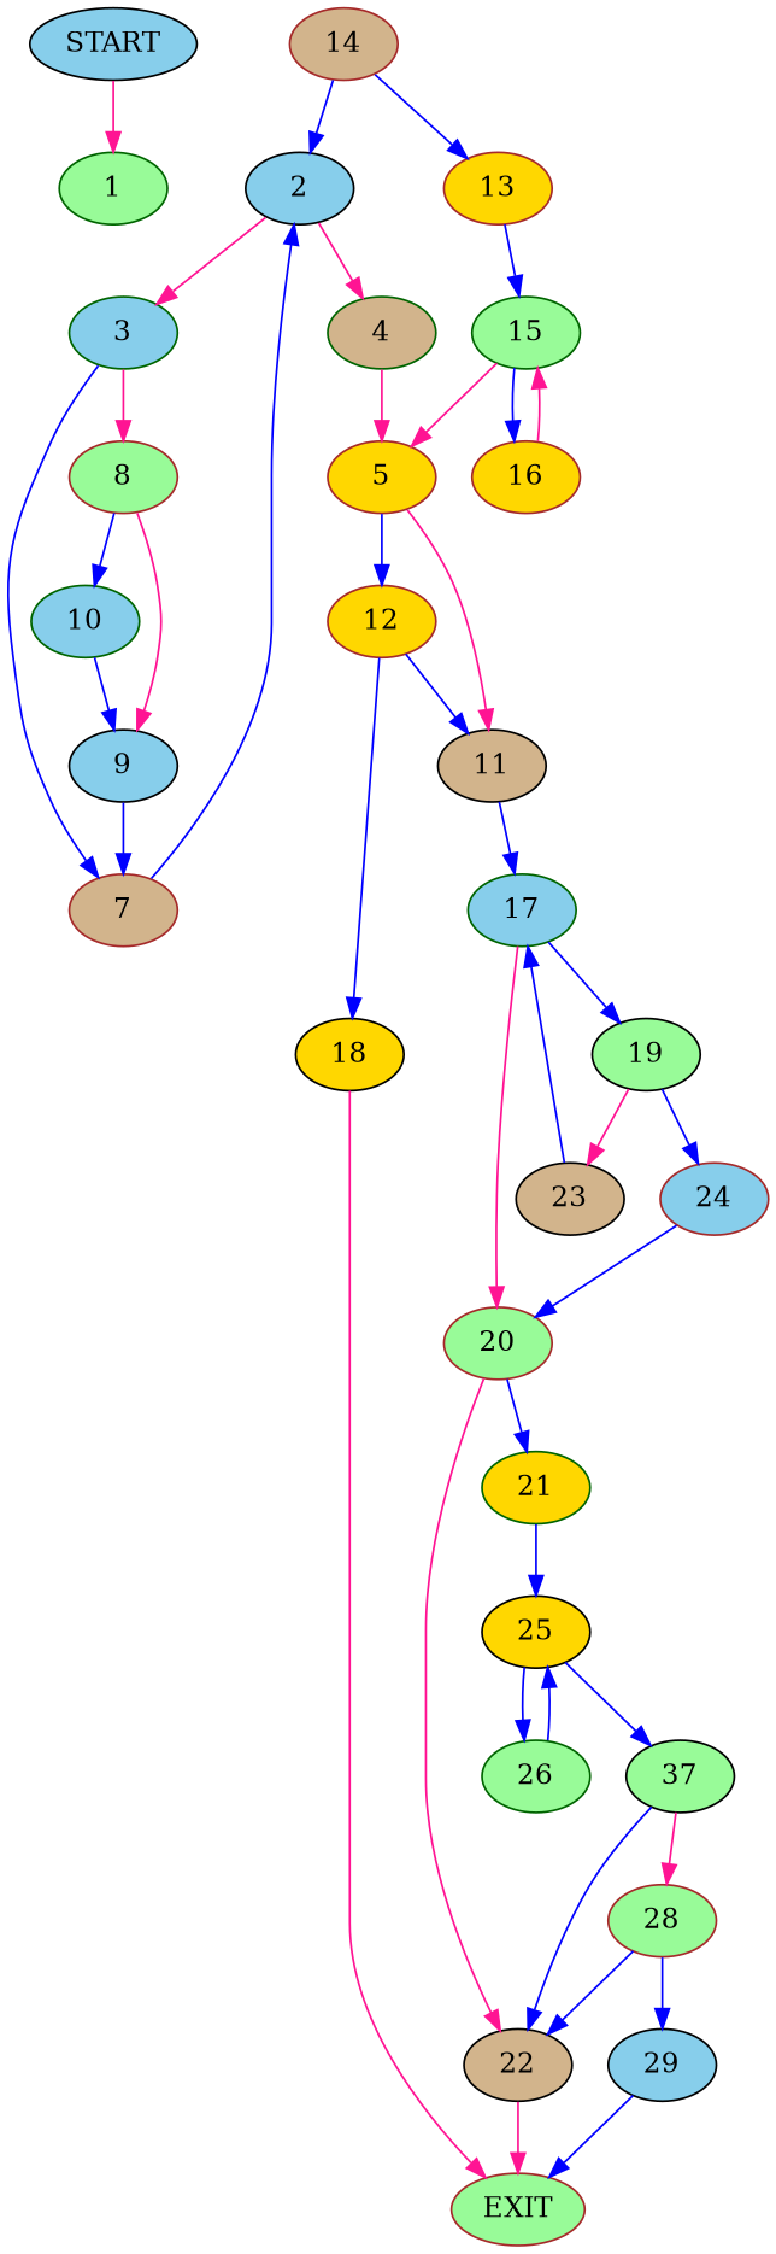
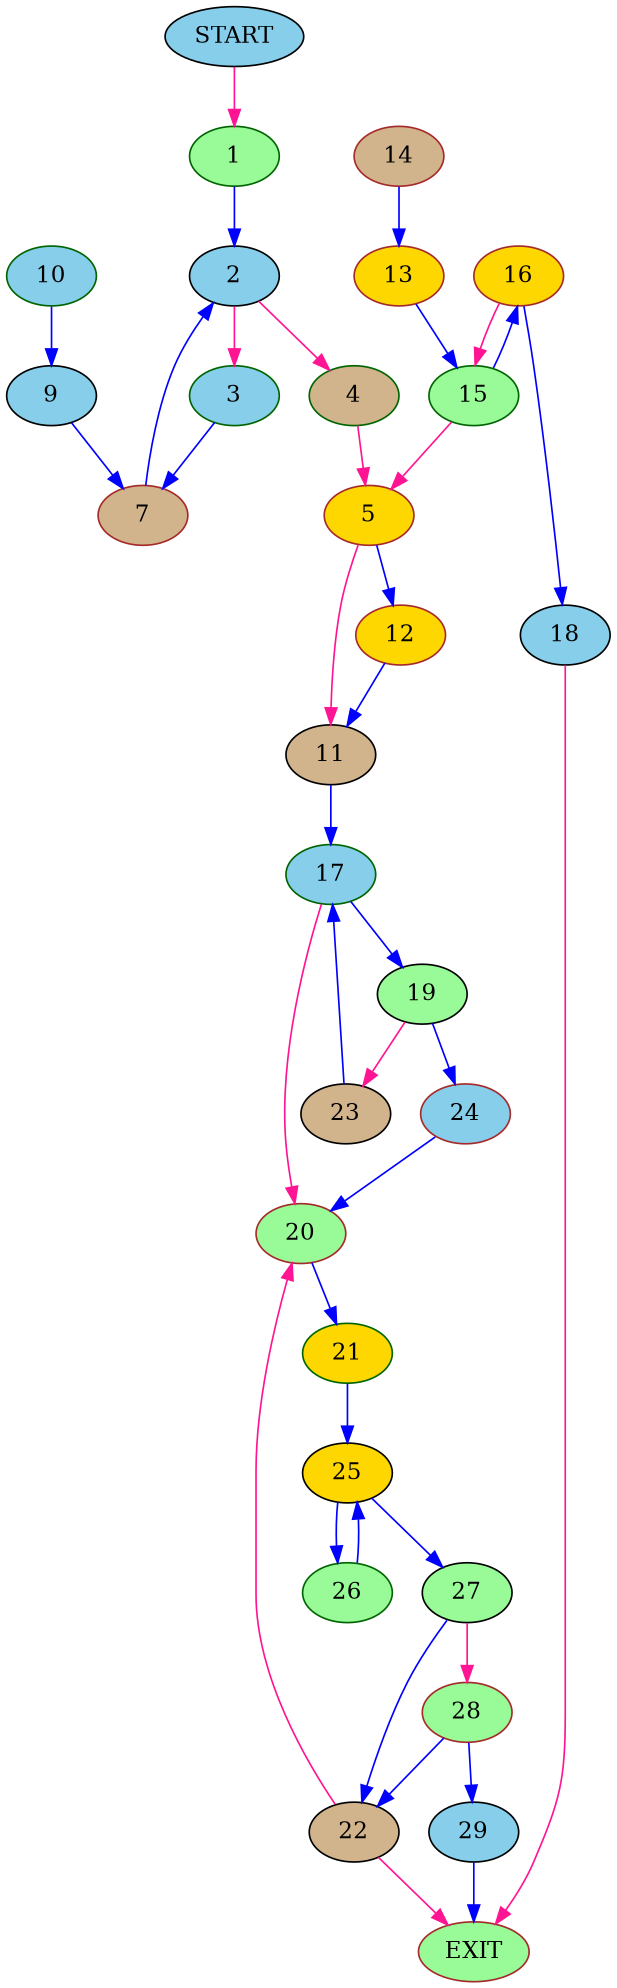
  digraph {
    node [color=black fillcolor=skyblue style=filled]
    edge [color=blue]
    n1 [label=START]
    1 [color=darkgreen fillcolor=palegreen]
    2
    n4 [color=brown fillcolor=palegreen label=EXIT]
    3 [color=darkgreen]
    4 [color=darkgreen fillcolor=tan]
    7 [color=brown fillcolor=tan]
-   8 [color=brown fillcolor=palegreen]
    5 [color=brown fillcolor=gold]
    9
    10 [color=darkgreen]
    11 [fillcolor=tan]
    12 [color=brown fillcolor=gold]
    17 [color=darkgreen]
-   18 [fillcolor=gold]
+   18
    13 [color=brown fillcolor=gold]
    15 [color=darkgreen fillcolor=palegreen]
    14 [color=brown fillcolor=tan]
    19 [fillcolor=palegreen]
    20 [color=brown fillcolor=palegreen]
    16 [color=brown fillcolor=gold]
    23 [fillcolor=tan]
    24 [color=brown]
    21 [color=darkgreen fillcolor=gold]
    22 [fillcolor=tan]
    25 [fillcolor=gold]
    26 [color=darkgreen fillcolor=palegreen]
-   27 [fillcolor=palegreen label=37]
+   27 [fillcolor=palegreen]
    28 [color=brown fillcolor=palegreen]
    29
    n1 -> 1 [color=deeppink]
-   14 -> 2
+   1 -> 2
    2 -> 3 [color=deeppink]
    2 -> 4 [color=deeppink]
    3 -> 7
-   3 -> 8 [color=deeppink]
    4 -> 5 [color=deeppink]
    7 -> 2
-   8 -> 9 [color=deeppink]
-   8 -> 10
    5 -> 11 [color=deeppink]
    5 -> 12
    9 -> 7
    10 -> 9
    11 -> 17
    12 -> 11
-   12 -> 18
+   16 -> 18
    17 -> 19
    17 -> 20 [color=deeppink]
    18 -> n4 [color=deeppink]
    13 -> 15
    15 -> 5 [color=deeppink]
    15 -> 16
    14 -> 13
    19 -> 23 [color=deeppink]
    19 -> 24
    20 -> 21
-   20 -> 22 [color=deeppink]
+   22 -> 20 [color=deeppink]
    16 -> 15 [color=deeppink]
    23 -> 17
    24 -> 20
    21 -> 25
    22 -> n4 [color=deeppink]
    25 -> 26
    25 -> 27
    26 -> 25
    27 -> 22
    27 -> 28 [color=deeppink]
    28 -> 22
    28 -> 29
    29 -> n4
  }
